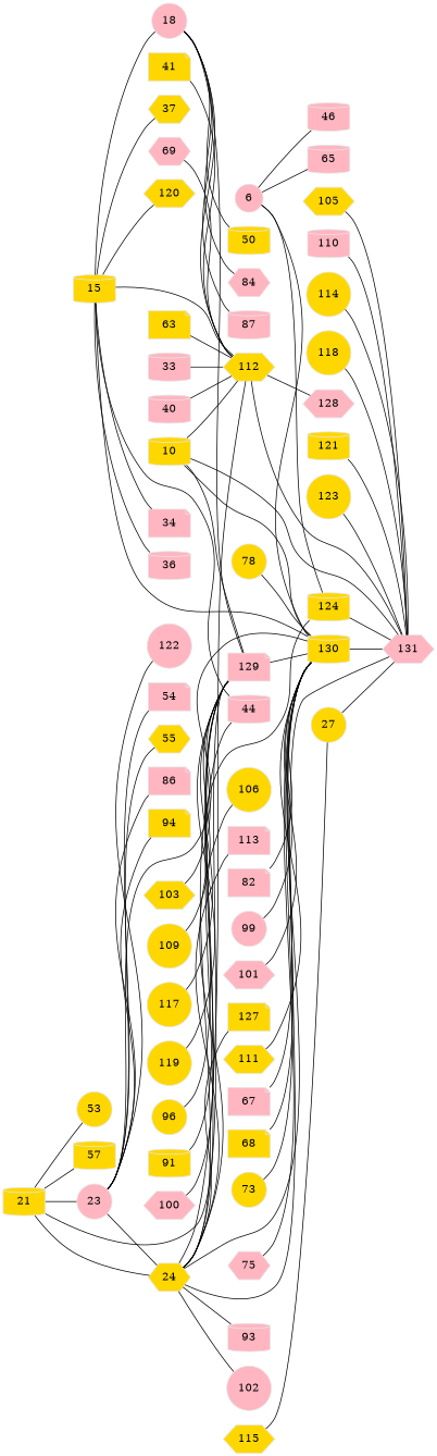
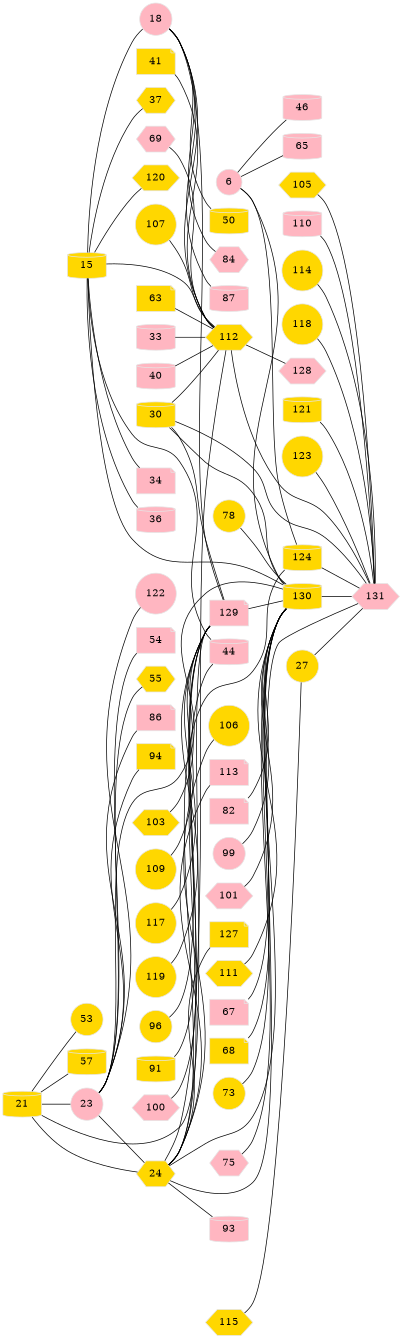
  graph {
    rankdir=LR
    node [color=gray90 fillcolor=gold shape=circle style=filled]
    6 [fillcolor=lightpink super="+3"]
    46 [fillcolor=lightpink shape=cylinder]
    65 [fillcolor=lightpink shape=cylinder super="+43"]
    124 [shape=cylinder super="+71+108"]
    130 [shape=cylinder super="+83+5+2+95+126+59+89+39+47+49+64"]
    131 [fillcolor=lightpink shape=hexagon super="+30+42+62+72+92"]
-   10 [shape=cylinder super="+9"]
+   10 [shape=cylinder super="+9" label=30]
    112 [shape=hexagon super="+17+61+31"]
    129 [fillcolor=lightpink shape=note super="+56+12+38+70+76+77+85+88+90"]
    128 [fillcolor=lightpink shape=hexagon]
    15 [shape=cylinder super="+13"]
    18 [fillcolor=lightpink super="+16"]
    34 [fillcolor=lightpink shape=note]
    36 [fillcolor=lightpink shape=cylinder]
    37 [shape=hexagon]
    44 [fillcolor=lightpink shape=cylinder]
    120 [shape=hexagon]
    50 [shape=cylinder]
    84 [fillcolor=lightpink shape=hexagon]
    87 [fillcolor=lightpink shape=cylinder]
    21 [shape=cylinder super="+20"]
    23 [fillcolor=lightpink super="+22"]
    24 [shape=hexagon super="+19"]
    53
    57 [shape=cylinder]
    54 [fillcolor=lightpink shape=note]
    55 [shape=hexagon]
    86 [fillcolor=lightpink shape=note super="+79"]
    94 [shape=note]
    122 [fillcolor=lightpink super="+66"]
    93 [fillcolor=lightpink shape=cylinder]
-   102 [fillcolor=lightpink super="+58"]
    106
    113 [fillcolor=lightpink shape=note]
    127 [shape=note]
    27 [super="+25"]
    33 [fillcolor=lightpink shape=cylinder]
    40 [fillcolor=lightpink shape=cylinder super="+35"]
    41 [shape=note]
    63 [shape=note]
    67 [fillcolor=lightpink shape=note]
    68 [shape=note]
    69 [fillcolor=lightpink shape=hexagon]
    73
    75 [fillcolor=lightpink shape=hexagon]
    78 [super="+74"]
    82 [fillcolor=lightpink shape=note]
    96 [super="+91"]
    n49 [label=91 shape=cylinder]
    99 [fillcolor=lightpink super="+81"]
    100 [fillcolor=lightpink shape=hexagon]
    101 [fillcolor=lightpink shape=hexagon]
    103 [shape=hexagon]
    105 [shape=hexagon]
+   107
    109 [super="+104"]
    110 [fillcolor=lightpink shape=cylinder]
    111 [shape=hexagon]
    114
    115 [shape=hexagon]
    117
    118 [super="+80"]
    119
    121 [shape=cylinder]
    123
    6 -- 46
    6 -- 65
    6 -- 124 [weight=2]
    6 -- 130 [weight=8]
    124 -- 131
    130 -- 131 [weight=2]
    10 -- 130
    10 -- 131
    10 -- 112
    10 -- 129 [weight=8]
    112 -- 131
    112 -- 128
    129 -- 130
    15 -- 130 [weight=2]
    15 -- 112 [weight=4]
    15 -- 18 [weight=4]
    15 -- 34
    15 -- 36
    15 -- 37
    15 -- 44
    15 -- 120
    18 -- 112 [weight=4]
    18 -- 129
    18 -- 50
    18 -- 84
    18 -- 87
    21 -- 129
    21 -- 23 [weight=4]
    21 -- 24 [weight=4]
    21 -- 53
    21 -- 57
    23 -- 130
    23 -- 24 [weight=4]
    23 -- 54
    23 -- 55
    23 -- 86
    23 -- 94
    23 -- 122
    24 -- 124 [weight=2]
    24 -- 130 [weight=3]
    24 -- 131
    24 -- 112 [weight=3]
    24 -- 44
    24 -- 93
-   24 -- 102
    24 -- 106
    24 -- 113
    24 -- 127
    27 -- 131 [weight=8]
    33 -- 112
    40 -- 112
    41 -- 112
    63 -- 112
    67 -- 130
    68 -- 130
    69 -- 112
    73 -- 130
    75 -- 130
    78 -- 130
    82 -- 130
    96 -- 129
    n49 -- 129
    99 -- 130
    100 -- 129
    101 -- 130
    103 -- 129
    105 -- 131
+   107 -- 112
    109 -- 129
    110 -- 131
    111 -- 130
    114 -- 131
    115 -- 27
    117 -- 129
    118 -- 131
    119 -- 129
    121 -- 131
    123 -- 131
  }
